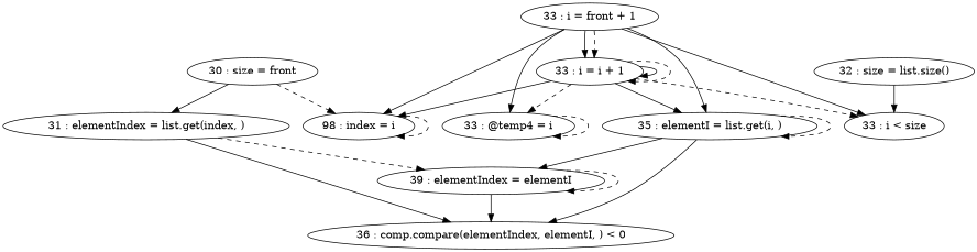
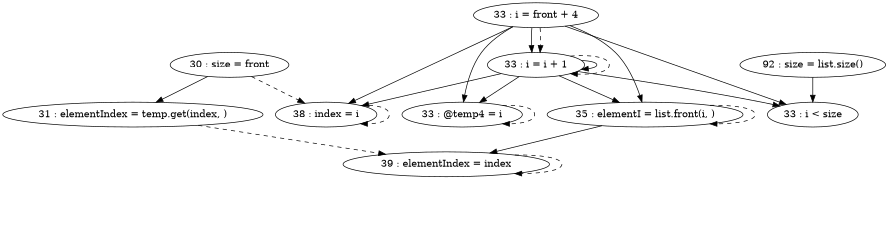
  digraph {
    fontname="DejaVu Serif"
    node [fontname="DejaVu Serif"]
    edge [fontname="DejaVu Serif"]
    n1 [label="30 : size = front"]
-   "31 : elementIndex = list.get(index, )"
-   "38 : index = i" [label="98 : index = i"]
-   "36 : comp.compare(elementIndex, elementI, ) < 0"
-   "39 : elementIndex = elementI"
-   "32 : size = list.size()"
+   "31 : elementIndex = list.get(index, )" [label="31 : elementIndex = temp.get(index, )"]
+   "38 : index = i"
+   "39 : elementIndex = elementI" [label="39 : elementIndex = index"]
+   "32 : size = list.size()" [label="92 : size = list.size()"]
    "33 : i < size"
-   "33 : i = front + 1"
+   "33 : i = front + 1" [label="33 : i = front + 4"]
    "33 : @temp4 = i"
    "33 : i = i + 1"
-   "35 : elementI = list.get(i, )"
+   "35 : elementI = list.get(i, )" [label="35 : elementI = list.front(i, )"]
    n1 -> "31 : elementIndex = list.get(index, )"
    n1 -> "38 : index = i" [style=dashed]
-   "31 : elementIndex = list.get(index, )" -> "36 : comp.compare(elementIndex, elementI, ) < 0"
    "31 : elementIndex = list.get(index, )" -> "39 : elementIndex = elementI" [style=dashed]
    "38 : index = i" -> "38 : index = i" [style=dashed]
-   "39 : elementIndex = elementI" -> "36 : comp.compare(elementIndex, elementI, ) < 0"
    "39 : elementIndex = elementI" -> "39 : elementIndex = elementI" [style=dashed]
    "32 : size = list.size()" -> "33 : i < size"
    "33 : i = front + 1" -> "38 : index = i"
    "33 : i = front + 1" -> "33 : i < size"
    "33 : i = front + 1" -> "33 : @temp4 = i"
    "33 : i = front + 1" -> "33 : i = i + 1"
    "33 : i = front + 1" -> "33 : i = i + 1" [style=dashed]
    "33 : i = front + 1" -> "35 : elementI = list.get(i, )"
    "33 : @temp4 = i" -> "33 : @temp4 = i" [style=dashed]
    "33 : i = i + 1" -> "38 : index = i"
-   "33 : i = i + 1" -> "33 : i < size" [style=dashed]
-   "33 : i = i + 1" -> "33 : @temp4 = i" [style=dashed]
+   "33 : i = i + 1" -> "33 : i < size"
+   "33 : i = i + 1" -> "33 : @temp4 = i"
    "33 : i = i + 1" -> "33 : i = i + 1"
    "33 : i = i + 1" -> "33 : i = i + 1" [style=dashed]
    "33 : i = i + 1" -> "35 : elementI = list.get(i, )"
-   "35 : elementI = list.get(i, )" -> "36 : comp.compare(elementIndex, elementI, ) < 0"
    "35 : elementI = list.get(i, )" -> "39 : elementIndex = elementI"
    "35 : elementI = list.get(i, )" -> "35 : elementI = list.get(i, )" [style=dashed]
  }
